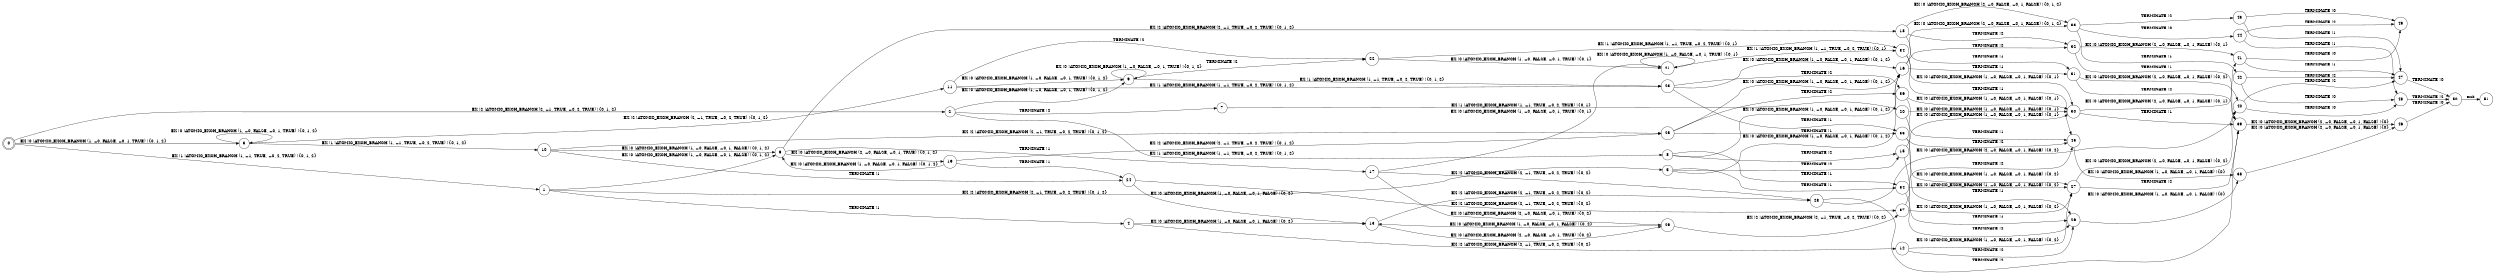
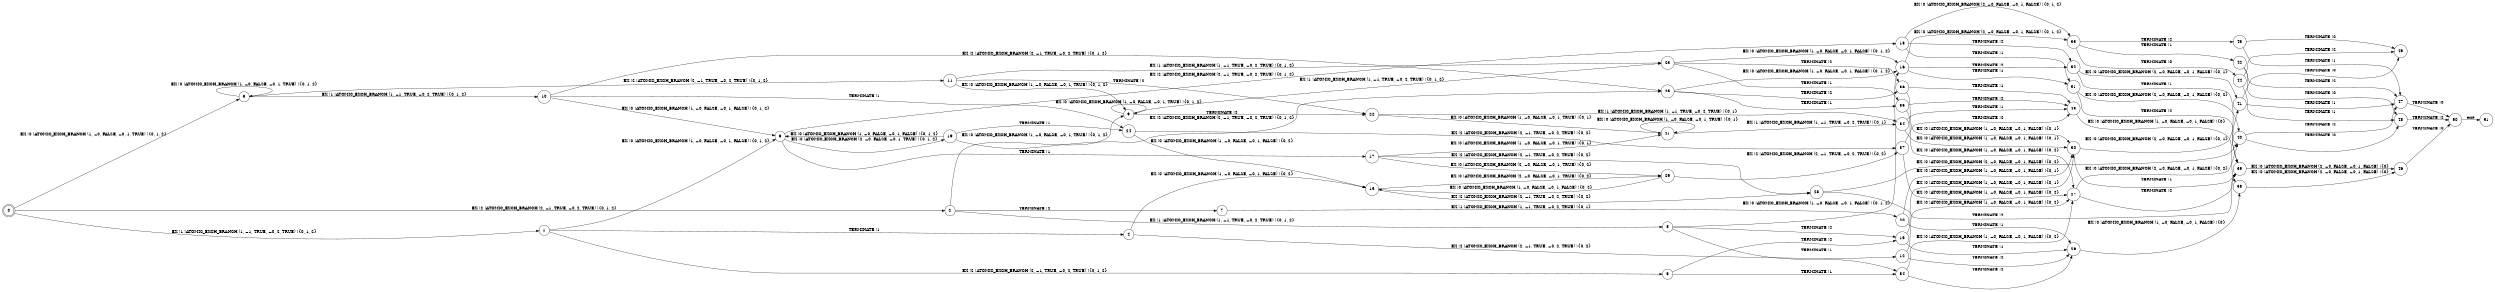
  digraph {
    rankdir=LR
    node [shape=circle]
    0 [peripheries=2]
    1
    2
    3
    4
    5
    6
    7
    8
    9
    10
    11
    12
    13
    n15 [label=54]
    15
    16
    17
    18
    19
    20
    22
    23
    24
    25
    26
    27
    28
    29
    30
    31
    32
    33
    21
    34
    35
    36
    37
    38
    39
    40
    41
    42
    43
    44
    45
    46
    47
    48
    49
    50
    51
    0 -> 1 [label="EX !1 !ATOMIC_EXCH_BRANCH (1, +1, TRUE, +0, 2, TRUE) !{0, 1, 2}"]
    0 -> 2 [label="EX !2 !ATOMIC_EXCH_BRANCH (2, +1, TRUE, +0, 2, TRUE) !{0, 1, 2}"]
    0 -> 3 [label="EX !0 !ATOMIC_EXCH_BRANCH (1, +0, FALSE, +0, 1, TRUE) !{0, 1, 2}"]
    1 -> 4 [label="TERMINATE !1"]
    1 -> 5 [label="EX !2 !ATOMIC_EXCH_BRANCH (2, +1, TRUE, +0, 2, TRUE) !{0, 1, 2}"]
    1 -> 6 [label="EX !0 !ATOMIC_EXCH_BRANCH (1, +0, FALSE, +0, 1, FALSE) !{0, 1, 2}"]
    2 -> 7 [label="TERMINATE !2"]
    2 -> 8 [label="EX !1 !ATOMIC_EXCH_BRANCH (1, +1, TRUE, +0, 2, TRUE) !{0, 1, 2}"]
    2 -> 9 [label="EX !0 !ATOMIC_EXCH_BRANCH (1, +0, FALSE, +0, 1, TRUE) !{0, 1, 2}"]
    3 -> 3 [label="EX !0 !ATOMIC_EXCH_BRANCH (1, +0, FALSE, +0, 1, TRUE) !{0, 1, 2}"]
    3 -> 10 [label="EX !1 !ATOMIC_EXCH_BRANCH (1, +1, TRUE, +0, 2, TRUE) !{0, 1, 2}"]
    3 -> 11 [label="EX !2 !ATOMIC_EXCH_BRANCH (2, +1, TRUE, +0, 2, TRUE) !{0, 1, 2}"]
    4 -> 12 [label="EX !2 !ATOMIC_EXCH_BRANCH (2, +1, TRUE, +0, 2, TRUE) !{0, 2}"]
    4 -> 13 [label="EX !0 !ATOMIC_EXCH_BRANCH (1, +0, FALSE, +0, 1, FALSE) !{0, 2}"]
    5 -> n15 [label="TERMINATE !1"]
    5 -> 15 [label="TERMINATE !2"]
-   5 -> 16 [label="EX !0 !ATOMIC_EXCH_BRANCH (1, +0, FALSE, +0, 1, FALSE) !{0, 1, 2}"]
    6 -> 17 [label="TERMINATE !1"]
    6 -> 18 [label="EX !2 !ATOMIC_EXCH_BRANCH (2, +1, TRUE, +0, 2, TRUE) !{0, 1, 2}"]
    6 -> 19 [label="EX !0 !ATOMIC_EXCH_BRANCH (2, +0, FALSE, +0, 1, TRUE) !{0, 1, 2}"]
    7 -> 20 [label="EX !1 !ATOMIC_EXCH_BRANCH (1, +1, TRUE, +0, 2, TRUE) !{0, 1}"]
    8 -> n15 [label="TERMINATE !1"]
    8 -> 15 [label="TERMINATE !2"]
    8 -> 16 [label="EX !0 !ATOMIC_EXCH_BRANCH (1, +0, FALSE, +0, 1, FALSE) !{0, 1, 2}"]
    9 -> 9 [label="EX !0 !ATOMIC_EXCH_BRANCH (1, +0, FALSE, +0, 1, TRUE) !{0, 1, 2}"]
    9 -> 22 [label="TERMINATE !2"]
    9 -> 23 [label="EX !1 !ATOMIC_EXCH_BRANCH (1, +1, TRUE, +0, 2, TRUE) !{0, 1, 2}"]
    10 -> 6 [label="EX !0 !ATOMIC_EXCH_BRANCH (1, +0, FALSE, +0, 1, FALSE) !{0, 1, 2}"]
    10 -> 24 [label="TERMINATE !1"]
    10 -> 25 [label="EX !2 !ATOMIC_EXCH_BRANCH (2, +1, TRUE, +0, 2, TRUE) !{0, 1, 2}"]
    11 -> 9 [label="EX !0 !ATOMIC_EXCH_BRANCH (1, +0, FALSE, +0, 1, TRUE) !{0, 1, 2}"]
    11 -> 22 [label="TERMINATE !2"]
    11 -> 23 [label="EX !1 !ATOMIC_EXCH_BRANCH (1, +1, TRUE, +0, 2, TRUE) !{0, 1, 2}"]
    12 -> 26 [label="TERMINATE !2"]
    12 -> 27 [label="EX !0 !ATOMIC_EXCH_BRANCH (1, +0, FALSE, +0, 1, FALSE) !{0, 2}"]
    13 -> 28 [label="EX !2 !ATOMIC_EXCH_BRANCH (2, +1, TRUE, +0, 2, TRUE) !{0, 2}"]
    13 -> 29 [label="EX !0 !ATOMIC_EXCH_BRANCH (2, +0, FALSE, +0, 1, TRUE) !{0, 2}"]
    n15 -> 26 [label="TERMINATE !2"]
    n15 -> 27 [label="EX !0 !ATOMIC_EXCH_BRANCH (1, +0, FALSE, +0, 1, FALSE) !{0, 2}"]
    15 -> 26 [label="TERMINATE !1"]
    15 -> 30 [label="EX !0 !ATOMIC_EXCH_BRANCH (1, +0, FALSE, +0, 1, FALSE) !{0, 1}"]
    16 -> 31 [label="TERMINATE !1"]
    16 -> 32 [label="TERMINATE !2"]
    16 -> 33 [label="EX !0 !ATOMIC_EXCH_BRANCH (2, +0, FALSE, +0, 1, FALSE) !{0, 1, 2}"]
    17 -> 28 [label="EX !2 !ATOMIC_EXCH_BRANCH (2, +1, TRUE, +0, 2, TRUE) !{0, 2}"]
    17 -> 29 [label="EX !0 !ATOMIC_EXCH_BRANCH (2, +0, FALSE, +0, 1, TRUE) !{0, 2}"]
    17 -> 21 [label="EX !0 !ATOMIC_EXCH_BRANCH (1, +0, FALSE, +0, 1, TRUE) !{0, 1}"]
    18 -> 31 [label="TERMINATE !1"]
    18 -> 32 [label="TERMINATE !2"]
    18 -> 33 [label="EX !0 !ATOMIC_EXCH_BRANCH (2, +0, FALSE, +0, 1, FALSE) !{0, 1, 2}"]
    19 -> 6 [label="EX !0 !ATOMIC_EXCH_BRANCH (1, +0, FALSE, +0, 1, FALSE) !{0, 1, 2}"]
    19 -> 24 [label="TERMINATE !1"]
    19 -> 25 [label="EX !2 !ATOMIC_EXCH_BRANCH (2, +1, TRUE, +0, 2, TRUE) !{0, 1, 2}"]
    20 -> 26 [label="TERMINATE !1"]
    20 -> 30 [label="EX !0 !ATOMIC_EXCH_BRANCH (1, +0, FALSE, +0, 1, FALSE) !{0, 1}"]
    22 -> 21 [label="EX !0 !ATOMIC_EXCH_BRANCH (1, +0, FALSE, +0, 1, TRUE) !{0, 1}"]
    22 -> 34 [label="EX !1 !ATOMIC_EXCH_BRANCH (1, +1, TRUE, +0, 2, TRUE) !{0, 1}"]
    23 -> 16 [label="EX !0 !ATOMIC_EXCH_BRANCH (1, +0, FALSE, +0, 1, FALSE) !{0, 1, 2}"]
    23 -> 35 [label="TERMINATE !1"]
    23 -> 36 [label="TERMINATE !2"]
    24 -> 13 [label="EX !0 !ATOMIC_EXCH_BRANCH (1, +0, FALSE, +0, 1, FALSE) !{0, 2}"]
    24 -> 37 [label="EX !2 !ATOMIC_EXCH_BRANCH (2, +1, TRUE, +0, 2, TRUE) !{0, 2}"]
    25 -> 16 [label="EX !0 !ATOMIC_EXCH_BRANCH (1, +0, FALSE, +0, 1, FALSE) !{0, 1, 2}"]
    25 -> 35 [label="TERMINATE !1"]
    25 -> 36 [label="TERMINATE !2"]
    26 -> 38 [label="EX !0 !ATOMIC_EXCH_BRANCH (1, +0, FALSE, +0, 1, FALSE) !{0}"]
    27 -> 39 [label="TERMINATE !2"]
    27 -> 40 [label="EX !0 !ATOMIC_EXCH_BRANCH (2, +0, FALSE, +0, 1, FALSE) !{0, 2}"]
    28 -> 39 [label="TERMINATE !2"]
    28 -> 40 [label="EX !0 !ATOMIC_EXCH_BRANCH (2, +0, FALSE, +0, 1, FALSE) !{0, 2}"]
    29 -> 13 [label="EX !0 !ATOMIC_EXCH_BRANCH (1, +0, FALSE, +0, 1, FALSE) !{0, 2}"]
    29 -> 37 [label="EX !2 !ATOMIC_EXCH_BRANCH (2, +1, TRUE, +0, 2, TRUE) !{0, 2}"]
    30 -> 39 [label="TERMINATE !1"]
    30 -> 41 [label="EX !0 !ATOMIC_EXCH_BRANCH (2, +0, FALSE, +0, 1, FALSE) !{0, 1}"]
    31 -> 39 [label="TERMINATE !2"]
    31 -> 40 [label="EX !0 !ATOMIC_EXCH_BRANCH (2, +0, FALSE, +0, 1, FALSE) !{0, 2}"]
    32 -> 39 [label="TERMINATE !1"]
    32 -> 41 [label="EX !0 !ATOMIC_EXCH_BRANCH (2, +0, FALSE, +0, 1, FALSE) !{0, 1}"]
    33 -> 42 [label="TERMINATE !1"]
    33 -> 43 [label="TERMINATE !2"]
    33 -> 44 [label="TERMINATE !0"]
    21 -> 21 [label="EX !0 !ATOMIC_EXCH_BRANCH (1, +0, FALSE, +0, 1, TRUE) !{0, 1}"]
    21 -> 34 [label="EX !1 !ATOMIC_EXCH_BRANCH (1, +1, TRUE, +0, 2, TRUE) !{0, 1}"]
    34 -> 30 [label="EX !0 !ATOMIC_EXCH_BRANCH (1, +0, FALSE, +0, 1, FALSE) !{0, 1}"]
    34 -> 45 [label="TERMINATE !1"]
    35 -> 27 [label="EX !0 !ATOMIC_EXCH_BRANCH (1, +0, FALSE, +0, 1, FALSE) !{0, 2}"]
    35 -> 45 [label="TERMINATE !2"]
    36 -> 30 [label="EX !0 !ATOMIC_EXCH_BRANCH (1, +0, FALSE, +0, 1, FALSE) !{0, 1}"]
    36 -> 45 [label="TERMINATE !1"]
    37 -> 27 [label="EX !0 !ATOMIC_EXCH_BRANCH (1, +0, FALSE, +0, 1, FALSE) !{0, 2}"]
    37 -> 45 [label="TERMINATE !2"]
    38 -> 46 [label="EX !0 !ATOMIC_EXCH_BRANCH (2, +0, FALSE, +0, 1, FALSE) !{0}"]
    39 -> 46 [label="EX !0 !ATOMIC_EXCH_BRANCH (2, +0, FALSE, +0, 1, FALSE) !{0}"]
    40 -> 47 [label="TERMINATE !2"]
    40 -> 48 [label="TERMINATE !0"]
    41 -> 47 [label="TERMINATE !1"]
    41 -> 49 [label="TERMINATE !0"]
    42 -> 47 [label="TERMINATE !2"]
    42 -> 48 [label="TERMINATE !0"]
    43 -> 47 [label="TERMINATE !1"]
    43 -> 49 [label="TERMINATE !0"]
    44 -> 48 [label="TERMINATE !1"]
    44 -> 49 [label="TERMINATE !2"]
    45 -> 38 [label="EX !0 !ATOMIC_EXCH_BRANCH (1, +0, FALSE, +0, 1, FALSE) !{0}"]
    46 -> 50 [label="TERMINATE !0"]
    47 -> 50 [label="TERMINATE !0"]
    48 -> 50 [label="TERMINATE !2"]
    50 -> 51 [label=exit]
  }
